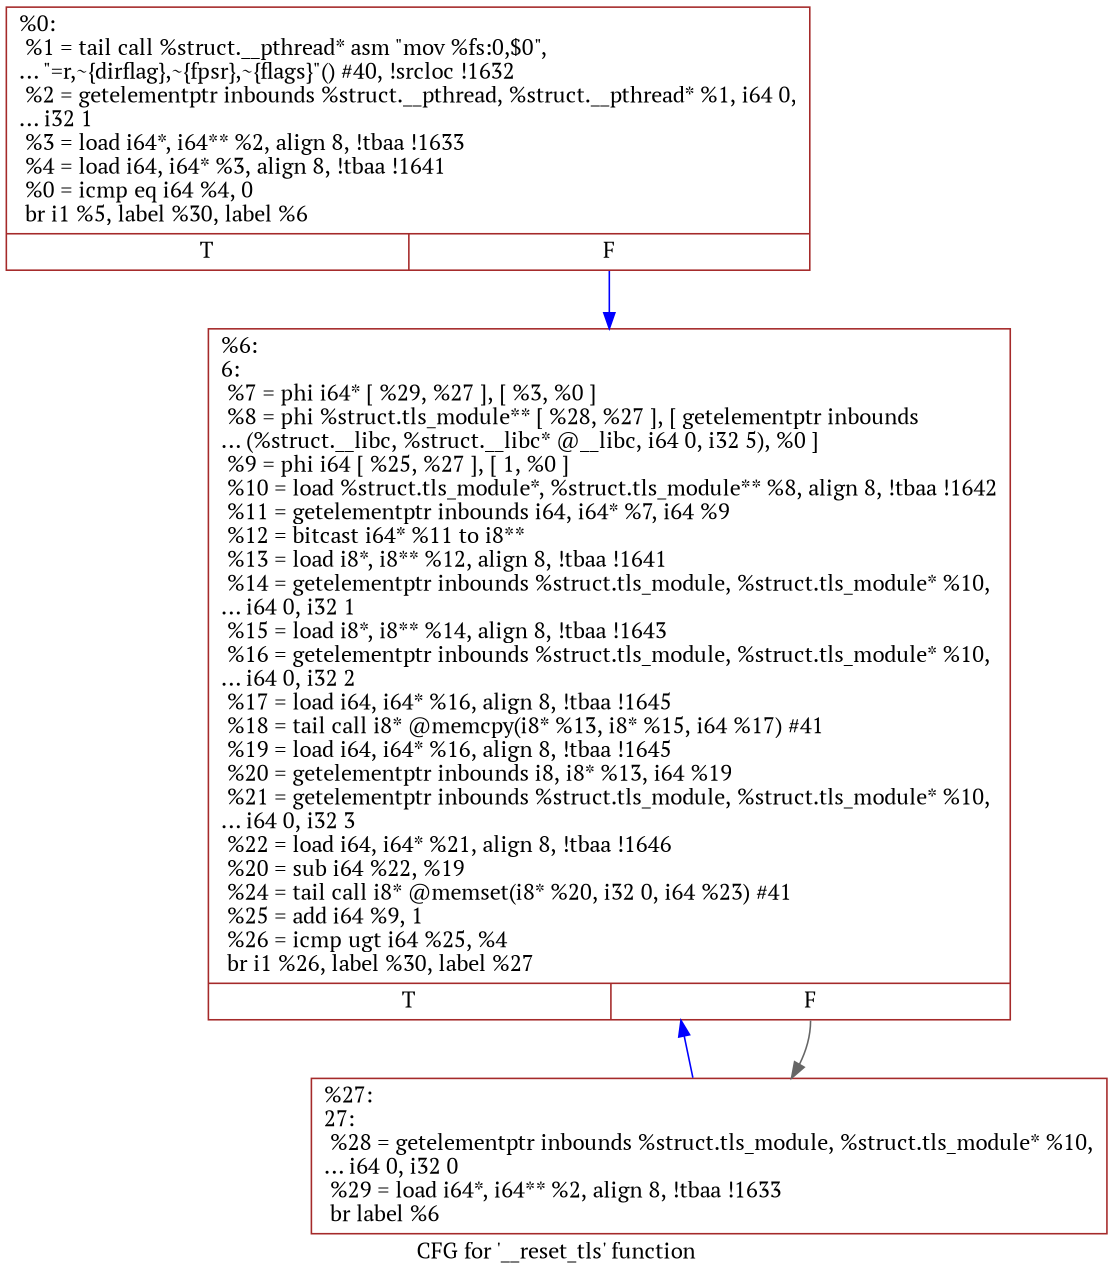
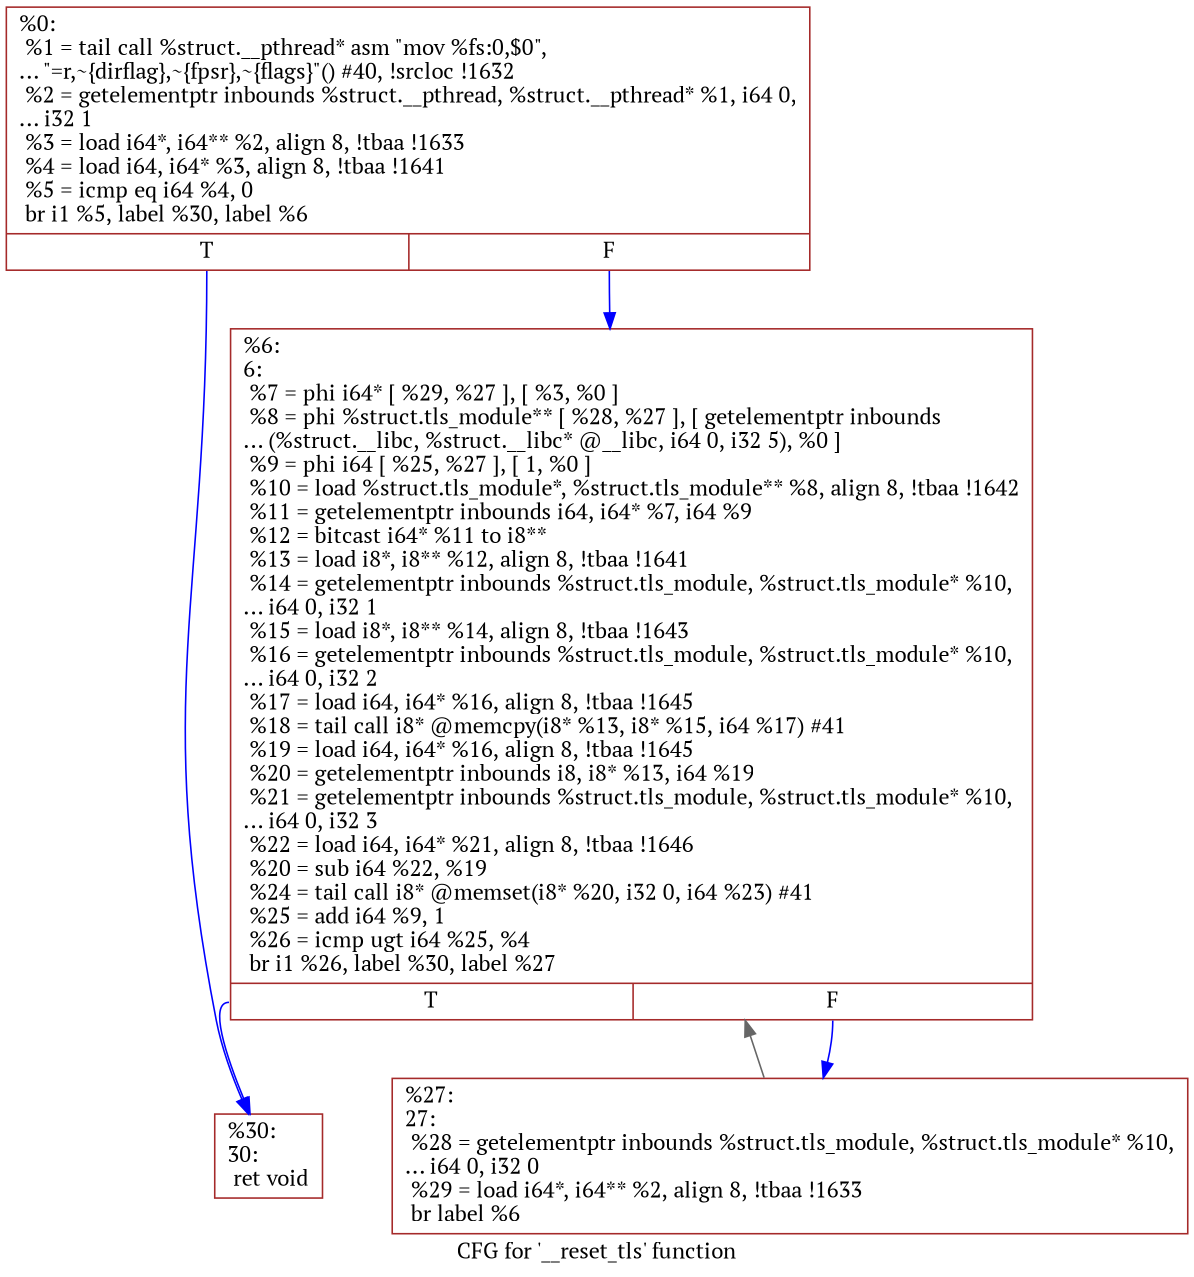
  digraph {
    fontname="PT Serif"
    label="CFG for '__reset_tls' function"
    node [color=brown fontname="PT Serif" shape=record]
    edge [color=blue fontname="PT Serif" tailport=s0]
-   n1 [label="{%0:\l  %1 = tail call %struct.__pthread* asm \"mov %fs:0,$0\",\l... \"=r,~\{dirflag\},~\{fpsr\},~\{flags\}\"() #40, !srcloc !1632\l  %2 = getelementptr inbounds %struct.__pthread, %struct.__pthread* %1, i64 0,\l... i32 1\l  %3 = load i64*, i64** %2, align 8, !tbaa !1633\l  %4 = load i64, i64* %3, align 8, !tbaa !1641\l  %0 = icmp eq i64 %4, 0\l  br i1 %5, label %30, label %6\l|{<s0>T|<s1>F}}"]
+   n1 [label="{%0:\l  %1 = tail call %struct.__pthread* asm \"mov %fs:0,$0\",\l... \"=r,~\{dirflag\},~\{fpsr\},~\{flags\}\"() #40, !srcloc !1632\l  %2 = getelementptr inbounds %struct.__pthread, %struct.__pthread* %1, i64 0,\l... i32 1\l  %3 = load i64*, i64** %2, align 8, !tbaa !1633\l  %4 = load i64, i64* %3, align 8, !tbaa !1641\l  %5 = icmp eq i64 %4, 0\l  br i1 %5, label %30, label %6\l|{<s0>T|<s1>F}}"]
+   n2 [label="{%30:\l30:                                               \l  ret void\l}"]
    n3 [label="{%6:\l6:                                                \l  %7 = phi i64* [ %29, %27 ], [ %3, %0 ]\l  %8 = phi %struct.tls_module** [ %28, %27 ], [ getelementptr inbounds\l... (%struct.__libc, %struct.__libc* @__libc, i64 0, i32 5), %0 ]\l  %9 = phi i64 [ %25, %27 ], [ 1, %0 ]\l  %10 = load %struct.tls_module*, %struct.tls_module** %8, align 8, !tbaa !1642\l  %11 = getelementptr inbounds i64, i64* %7, i64 %9\l  %12 = bitcast i64* %11 to i8**\l  %13 = load i8*, i8** %12, align 8, !tbaa !1641\l  %14 = getelementptr inbounds %struct.tls_module, %struct.tls_module* %10,\l... i64 0, i32 1\l  %15 = load i8*, i8** %14, align 8, !tbaa !1643\l  %16 = getelementptr inbounds %struct.tls_module, %struct.tls_module* %10,\l... i64 0, i32 2\l  %17 = load i64, i64* %16, align 8, !tbaa !1645\l  %18 = tail call i8* @memcpy(i8* %13, i8* %15, i64 %17) #41\l  %19 = load i64, i64* %16, align 8, !tbaa !1645\l  %20 = getelementptr inbounds i8, i8* %13, i64 %19\l  %21 = getelementptr inbounds %struct.tls_module, %struct.tls_module* %10,\l... i64 0, i32 3\l  %22 = load i64, i64* %21, align 8, !tbaa !1646\l  %20 = sub i64 %22, %19\l  %24 = tail call i8* @memset(i8* %20, i32 0, i64 %23) #41\l  %25 = add i64 %9, 1\l  %26 = icmp ugt i64 %25, %4\l  br i1 %26, label %30, label %27\l|{<s0>T|<s1>F}}"]
    n4 [label="{%27:\l27:                                               \l  %28 = getelementptr inbounds %struct.tls_module, %struct.tls_module* %10,\l... i64 0, i32 0\l  %29 = load i64*, i64** %2, align 8, !tbaa !1633\l  br label %6\l}"]
+   n1 -> n2
    n1 -> n3 [tailport=s1]
-   n3 -> n4 [color=gray40 tailport=s1]
-   n4 -> n3
+   n3 -> n2
+   n3 -> n4 [tailport=s1]
+   n4 -> n3 [color=gray40]
  }
